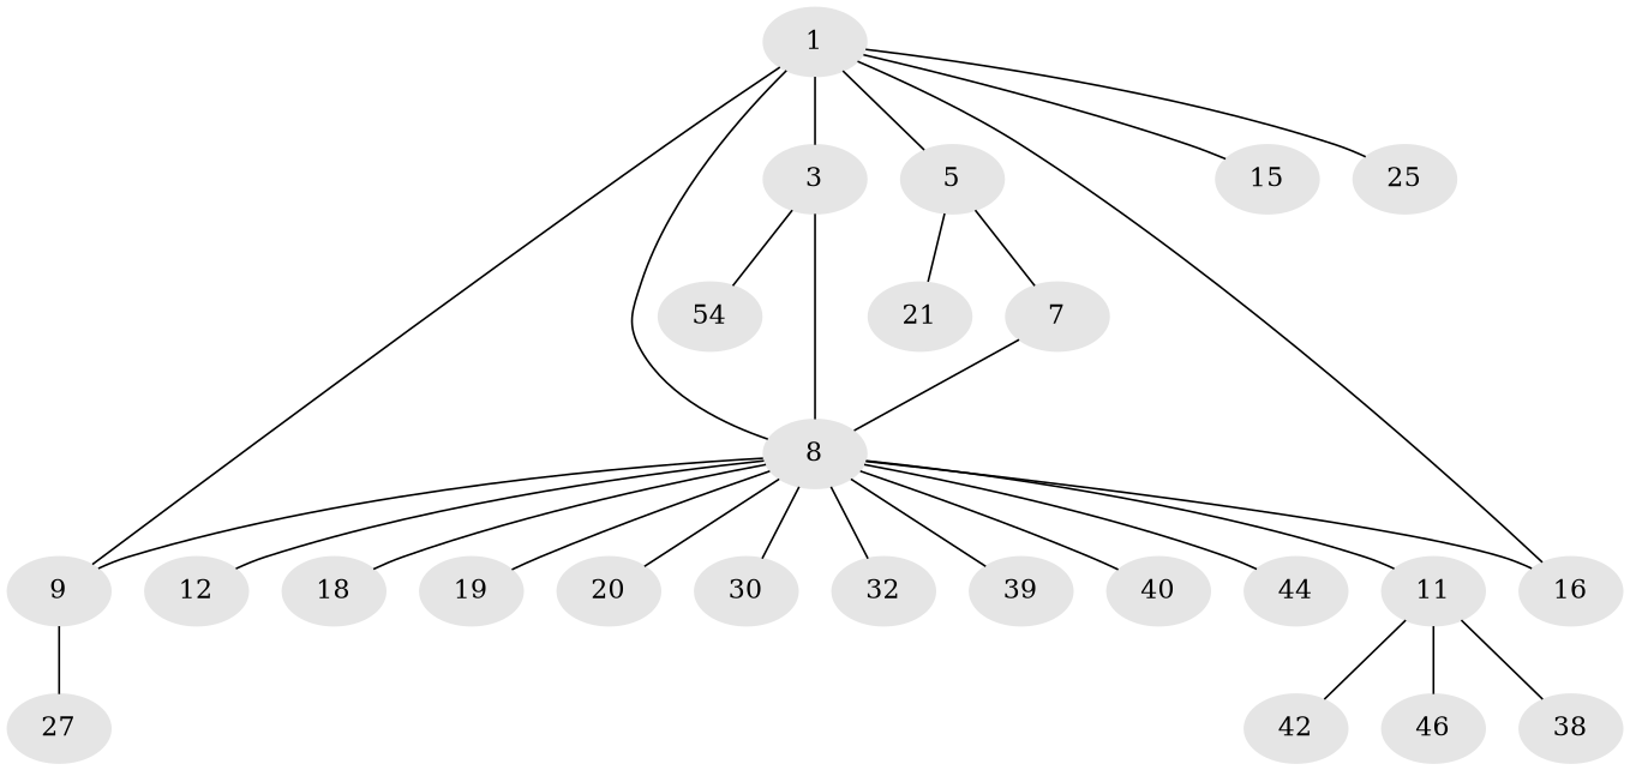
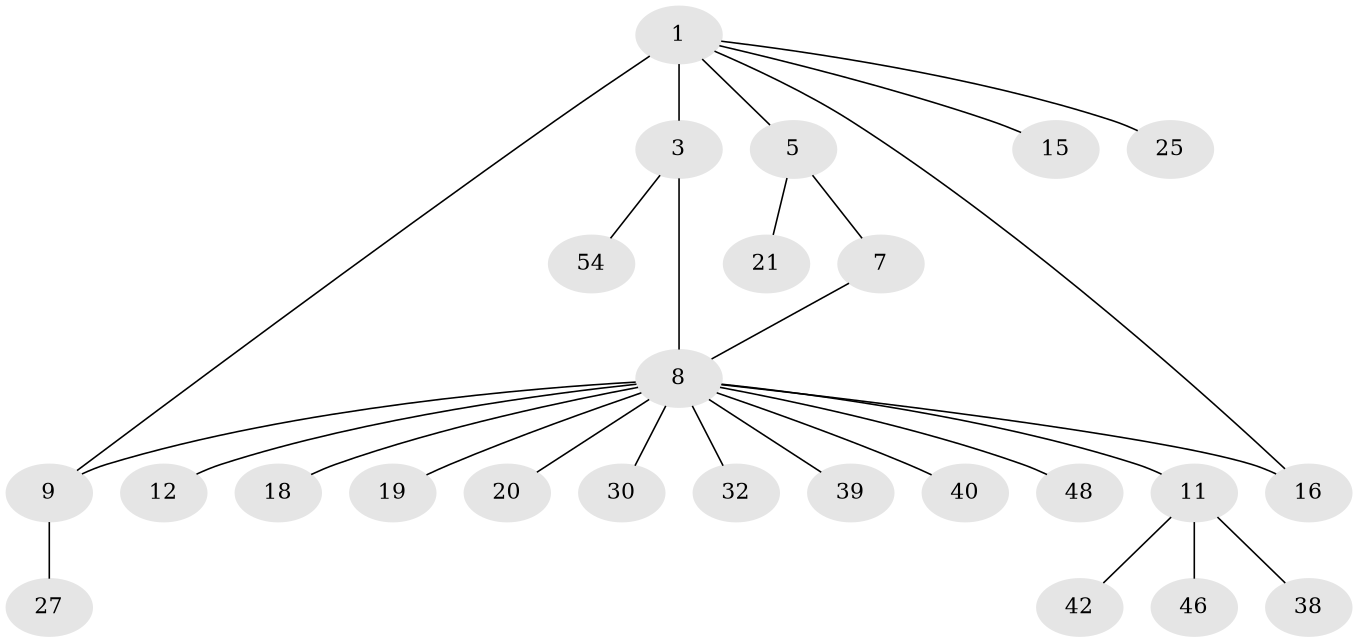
  graph {
    node [color=gray90 style=filled]
    1 [super="+6+2"]
    3 [super="+14+23+24+4"]
    5
    8 [super="+10+41+13+51"]
    9 [super="+45"]
    15
    16
    25 [super="+36"]
    54
    21
    7 [super="+47"]
    11 [super="+28"]
    12 [super="+22"]
    18 [super="+43+44"]
    19 [super="+37"]
    20
    30
    32
    39
    40
-   48 [label=44]
+   48
    27
    38
    42
    46
    1 -- 3 [weight=3]
    1 -- 5
-   1 -- 8 [weight=2]
    1 -- 9
    1 -- 15
    1 -- 16
    1 -- 25
    3 -- 8 [weight=2]
    3 -- 54
    5 -- 21
    5 -- 7
    8 -- 9
    8 -- 16
    8 -- 11
    8 -- 12
    8 -- 18
    8 -- 19
    8 -- 20
    8 -- 30
    8 -- 32
    8 -- 39
    8 -- 40
    8 -- 48
    9 -- 27
    7 -- 8
    11 -- 38
    11 -- 42
    11 -- 46
  }
